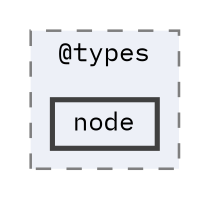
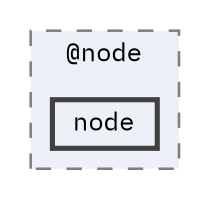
  digraph {
    compound=true
    fontname="IBM Plex Mono"
    n1 [color=grey25 fillcolor="#edf0f7" fontname="IBM Plex Mono" fontsize=10 height=0.2 label="node" shape=box style="filled,bold" width=0.4]
    subgraph cluster_1 {
      bgcolor="#edf0f7"
      fontsize=10
-     label="@types"
+     label="@node"
      pencolor=grey50
      style="filled,dashed"
      n1
    }
  }
